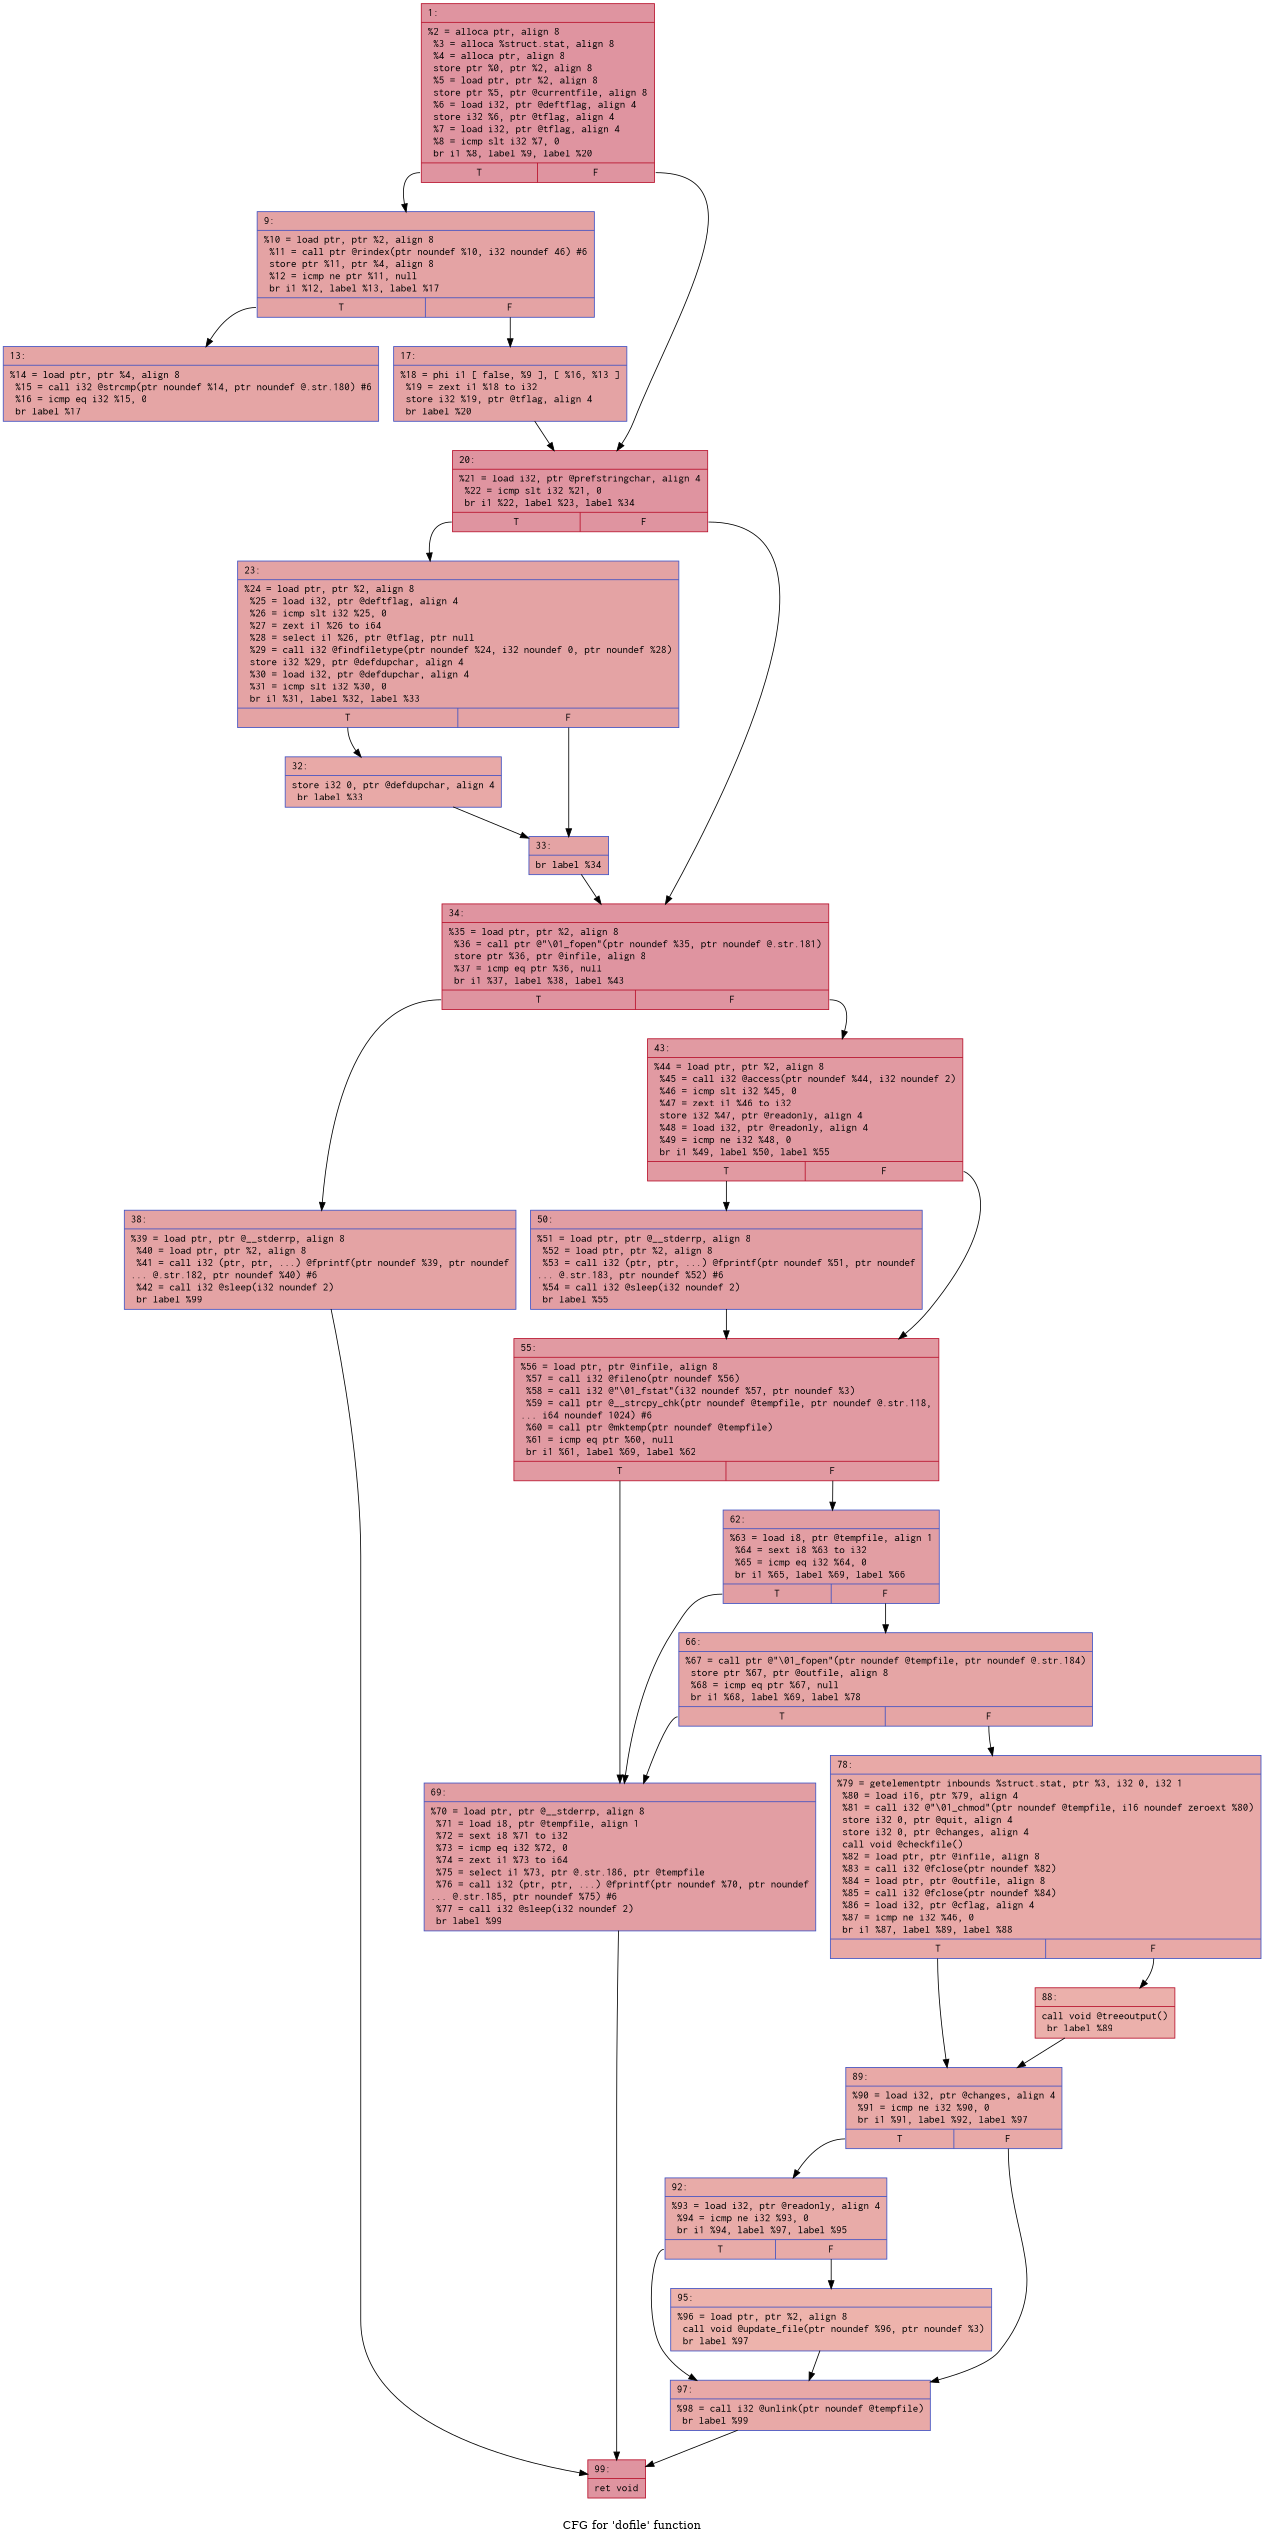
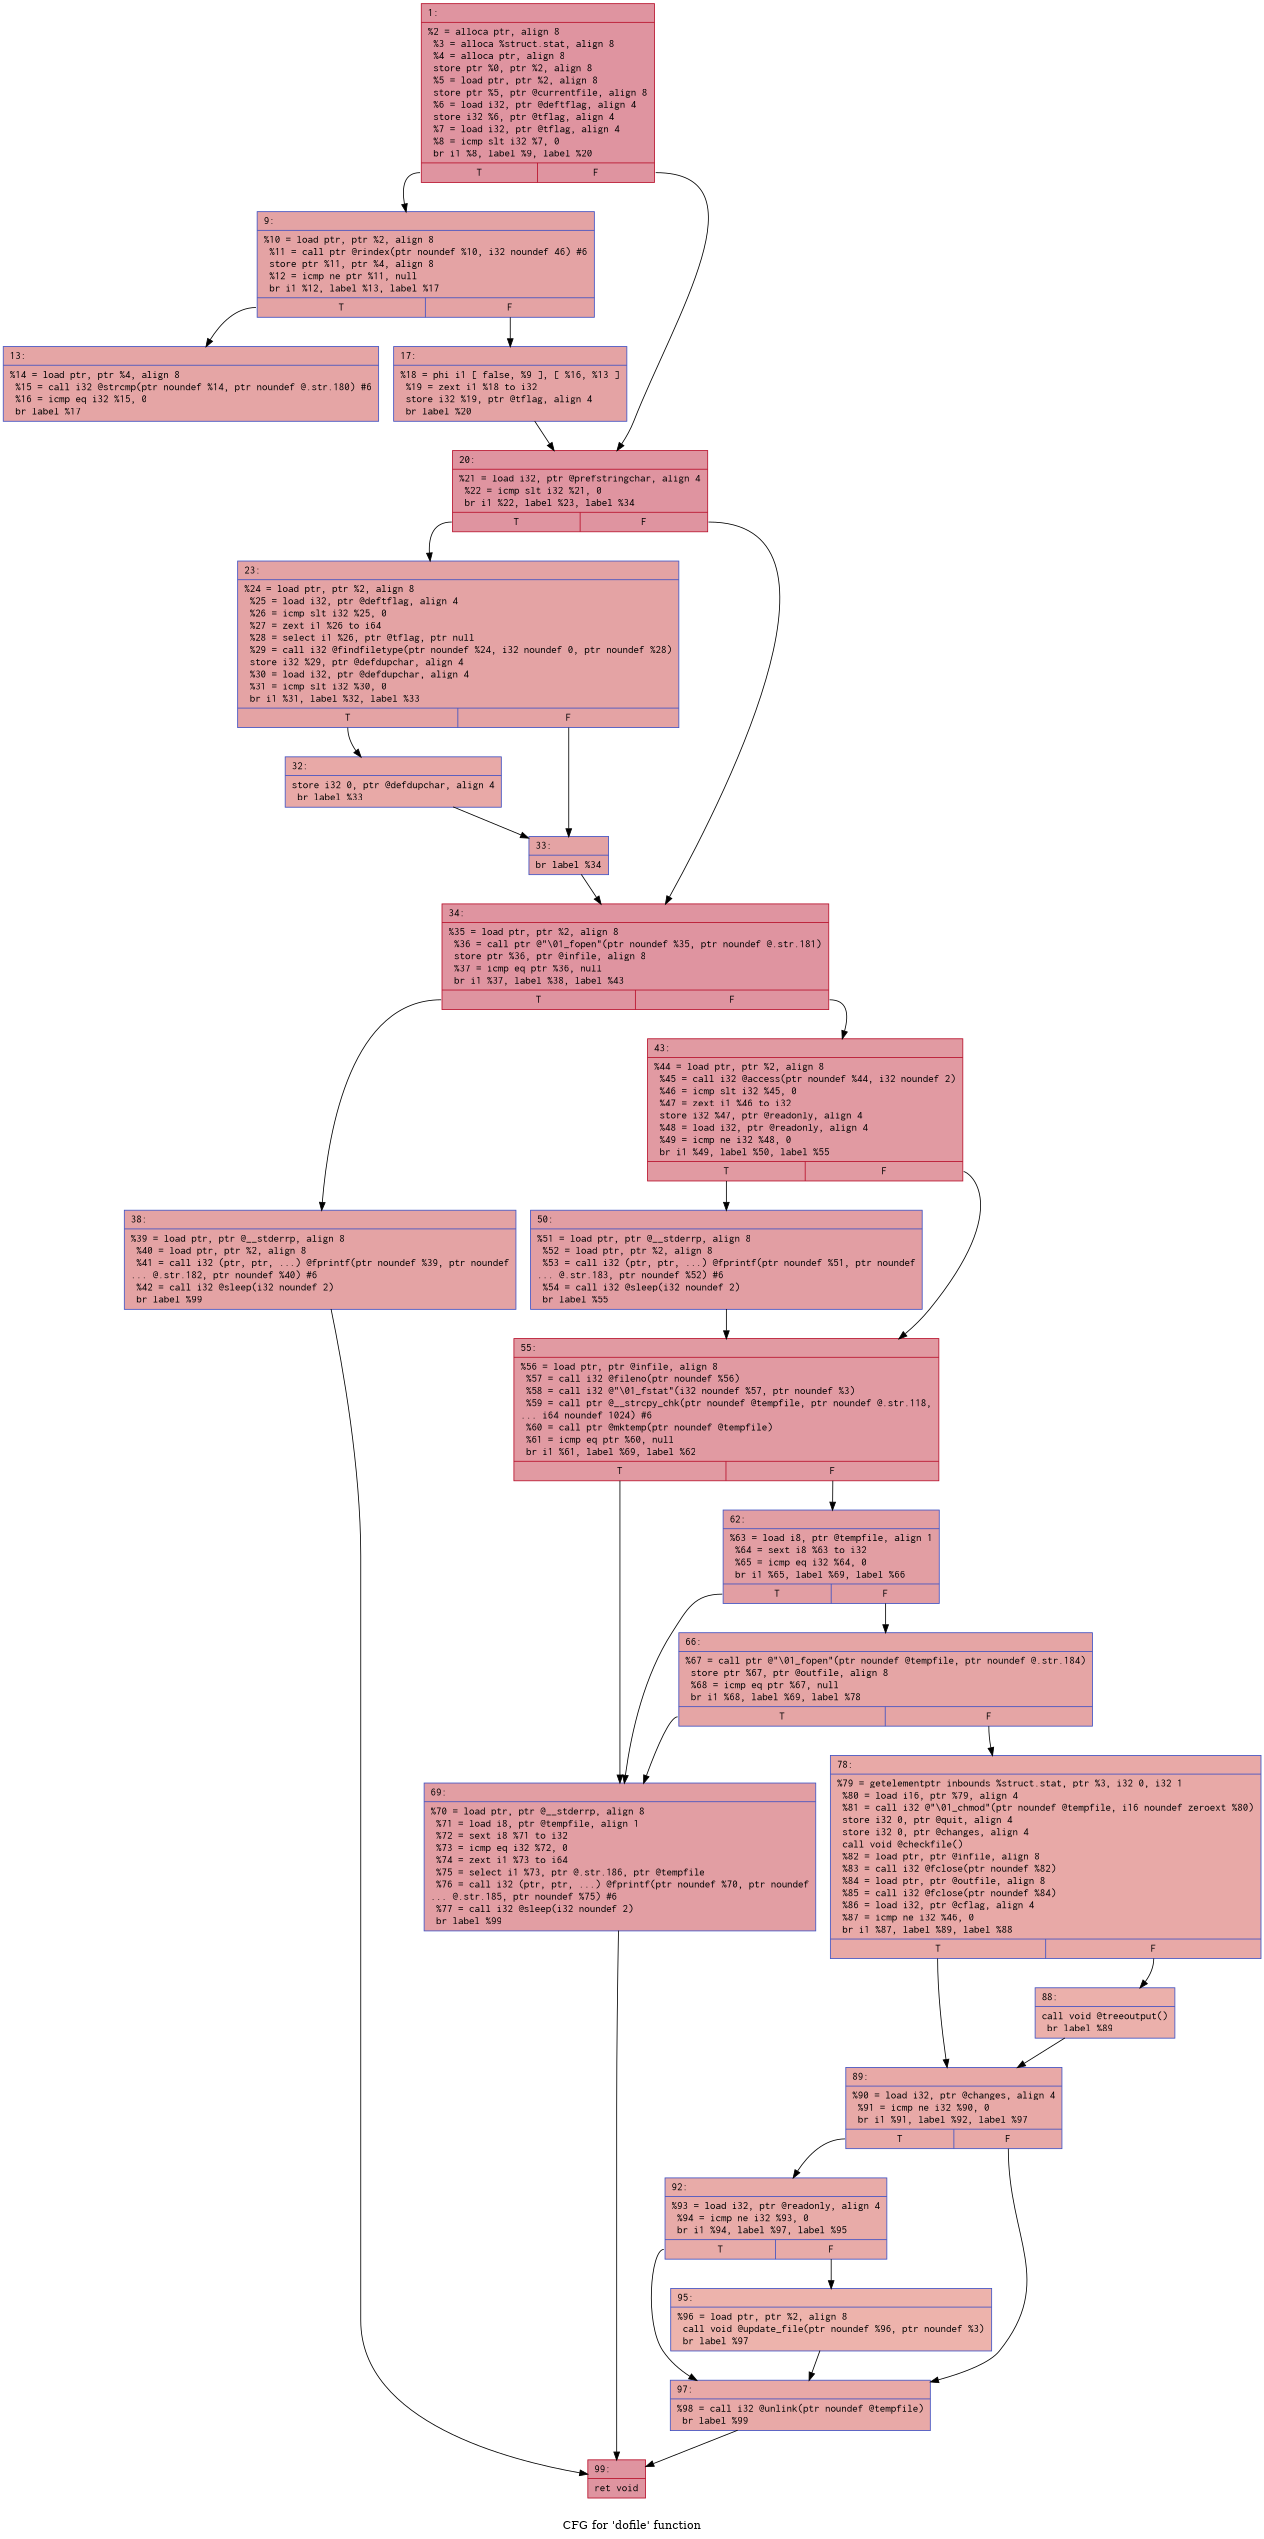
  digraph {
    label="CFG for 'dofile' function"
    node [color="#3d50c3ff" fillcolor="#c32e3170" fontname=Courier shape=record style=filled]
    edge [tailport=s0]
    n1 [color="#b70d28ff" fillcolor="#b70d2870" label="{1:\l|  %2 = alloca ptr, align 8\l  %3 = alloca %struct.stat, align 8\l  %4 = alloca ptr, align 8\l  store ptr %0, ptr %2, align 8\l  %5 = load ptr, ptr %2, align 8\l  store ptr %5, ptr @currentfile, align 8\l  %6 = load i32, ptr @deftflag, align 4\l  store i32 %6, ptr @tflag, align 4\l  %7 = load i32, ptr @tflag, align 4\l  %8 = icmp slt i32 %7, 0\l  br i1 %8, label %9, label %20\l|{<s0>T|<s1>F}}"]
    n2 [label="{9:\l|  %10 = load ptr, ptr %2, align 8\l  %11 = call ptr @rindex(ptr noundef %10, i32 noundef 46) #6\l  store ptr %11, ptr %4, align 8\l  %12 = icmp ne ptr %11, null\l  br i1 %12, label %13, label %17\l|{<s0>T|<s1>F}}"]
    n3 [color="#b70d28ff" fillcolor="#b70d2870" label="{20:\l|  %21 = load i32, ptr @prefstringchar, align 4\l  %22 = icmp slt i32 %21, 0\l  br i1 %22, label %23, label %34\l|{<s0>T|<s1>F}}"]
    n4 [fillcolor="#c5333470" label="{13:\l|  %14 = load ptr, ptr %4, align 8\l  %15 = call i32 @strcmp(ptr noundef %14, ptr noundef @.str.180) #6\l  %16 = icmp eq i32 %15, 0\l  br label %17\l}"]
    n5 [label="{17:\l|  %18 = phi i1 [ false, %9 ], [ %16, %13 ]\l  %19 = zext i1 %18 to i32\l  store i32 %19, ptr @tflag, align 4\l  br label %20\l}"]
    n6 [label="{23:\l|  %24 = load ptr, ptr %2, align 8\l  %25 = load i32, ptr @deftflag, align 4\l  %26 = icmp slt i32 %25, 0\l  %27 = zext i1 %26 to i64\l  %28 = select i1 %26, ptr @tflag, ptr null\l  %29 = call i32 @findfiletype(ptr noundef %24, i32 noundef 0, ptr noundef %28)\l  store i32 %29, ptr @defdupchar, align 4\l  %30 = load i32, ptr @defdupchar, align 4\l  %31 = icmp slt i32 %30, 0\l  br i1 %31, label %32, label %33\l|{<s0>T|<s1>F}}"]
    n7 [color="#b70d28ff" fillcolor="#b70d2870" label="{34:\l|  %35 = load ptr, ptr %2, align 8\l  %36 = call ptr @\"\\01_fopen\"(ptr noundef %35, ptr noundef @.str.181)\l  store ptr %36, ptr @infile, align 8\l  %37 = icmp eq ptr %36, null\l  br i1 %37, label %38, label %43\l|{<s0>T|<s1>F}}"]
    n8 [fillcolor="#ca3b3770" label="{32:\l|  store i32 0, ptr @defdupchar, align 4\l  br label %33\l}"]
    n9 [label="{33:\l|  br label %34\l}"]
    n10 [label="{38:\l|  %39 = load ptr, ptr @__stderrp, align 8\l  %40 = load ptr, ptr %2, align 8\l  %41 = call i32 (ptr, ptr, ...) @fprintf(ptr noundef %39, ptr noundef\l... @.str.182, ptr noundef %40) #6\l  %42 = call i32 @sleep(i32 noundef 2)\l  br label %99\l}"]
    n11 [color="#b70d28ff" fillcolor="#bb1b2c70" label="{43:\l|  %44 = load ptr, ptr %2, align 8\l  %45 = call i32 @access(ptr noundef %44, i32 noundef 2)\l  %46 = icmp slt i32 %45, 0\l  %47 = zext i1 %46 to i32\l  store i32 %47, ptr @readonly, align 4\l  %48 = load i32, ptr @readonly, align 4\l  %49 = icmp ne i32 %48, 0\l  br i1 %49, label %50, label %55\l|{<s0>T|<s1>F}}"]
    n12 [color="#b70d28ff" fillcolor="#b70d2870" label="{99:\l|  ret void\l}"]
    n13 [fillcolor="#be242e70" label="{50:\l|  %51 = load ptr, ptr @__stderrp, align 8\l  %52 = load ptr, ptr %2, align 8\l  %53 = call i32 (ptr, ptr, ...) @fprintf(ptr noundef %51, ptr noundef\l... @.str.183, ptr noundef %52) #6\l  %54 = call i32 @sleep(i32 noundef 2)\l  br label %55\l}"]
    n14 [color="#b70d28ff" fillcolor="#bb1b2c70" label="{55:\l|  %56 = load ptr, ptr @infile, align 8\l  %57 = call i32 @fileno(ptr noundef %56)\l  %58 = call i32 @\"\\01_fstat\"(i32 noundef %57, ptr noundef %3)\l  %59 = call ptr @__strcpy_chk(ptr noundef @tempfile, ptr noundef @.str.118,\l... i64 noundef 1024) #6\l  %60 = call ptr @mktemp(ptr noundef @tempfile)\l  %61 = icmp eq ptr %60, null\l  br i1 %61, label %69, label %62\l|{<s0>T|<s1>F}}"]
    n15 [fillcolor="#be242e70" label="{69:\l|  %70 = load ptr, ptr @__stderrp, align 8\l  %71 = load i8, ptr @tempfile, align 1\l  %72 = sext i8 %71 to i32\l  %73 = icmp eq i32 %72, 0\l  %74 = zext i1 %73 to i64\l  %75 = select i1 %73, ptr @.str.186, ptr @tempfile\l  %76 = call i32 (ptr, ptr, ...) @fprintf(ptr noundef %70, ptr noundef\l... @.str.185, ptr noundef %75) #6\l  %77 = call i32 @sleep(i32 noundef 2)\l  br label %99\l}"]
    n16 [fillcolor="#be242e70" label="{62:\l|  %63 = load i8, ptr @tempfile, align 1\l  %64 = sext i8 %63 to i32\l  %65 = icmp eq i32 %64, 0\l  br i1 %65, label %69, label %66\l|{<s0>T|<s1>F}}"]
    n17 [fillcolor="#c5333470" label="{66:\l|  %67 = call ptr @\"\\01_fopen\"(ptr noundef @tempfile, ptr noundef @.str.184)\l  store ptr %67, ptr @outfile, align 8\l  %68 = icmp eq ptr %67, null\l  br i1 %68, label %69, label %78\l|{<s0>T|<s1>F}}"]
    n18 [fillcolor="#ca3b3770" label="{78:\l|  %79 = getelementptr inbounds %struct.stat, ptr %3, i32 0, i32 1\l  %80 = load i16, ptr %79, align 4\l  %81 = call i32 @\"\\01_chmod\"(ptr noundef @tempfile, i16 noundef zeroext %80)\l  store i32 0, ptr @quit, align 4\l  store i32 0, ptr @changes, align 4\l  call void @checkfile()\l  %82 = load ptr, ptr @infile, align 8\l  %83 = call i32 @fclose(ptr noundef %82)\l  %84 = load ptr, ptr @outfile, align 8\l  %85 = call i32 @fclose(ptr noundef %84)\l  %86 = load i32, ptr @cflag, align 4\l  %87 = icmp ne i32 %46, 0\l  br i1 %87, label %89, label %88\l|{<s0>T|<s1>F}}"]
    n19 [fillcolor="#ca3b3770" label="{89:\l|  %90 = load i32, ptr @changes, align 4\l  %91 = icmp ne i32 %90, 0\l  br i1 %91, label %92, label %97\l|{<s0>T|<s1>F}}"]
-   n20 [color="#b70d28ff" fillcolor="#d24b4070" label="{88:\l|  call void @treeoutput()\l  br label %89\l}"]
+   n20 [fillcolor="#d24b4070" label="{88:\l|  call void @treeoutput()\l  br label %89\l}"]
    n21 [fillcolor="#cc403a70" label="{92:\l|  %93 = load i32, ptr @readonly, align 4\l  %94 = icmp ne i32 %93, 0\l  br i1 %94, label %97, label %95\l|{<s0>T|<s1>F}}"]
    n22 [fillcolor="#ca3b3770" label="{97:\l|  %98 = call i32 @unlink(ptr noundef @tempfile)\l  br label %99\l}"]
    n23 [fillcolor="#d6524470" label="{95:\l|  %96 = load ptr, ptr %2, align 8\l  call void @update_file(ptr noundef %96, ptr noundef %3)\l  br label %97\l}"]
    n1 -> n2
    n1 -> n3 [tailport=s1]
    n2 -> n4
    n2 -> n5 [tailport=s1]
    n3 -> n6
    n3 -> n7 [tailport=s1]
    n5 -> n3
    n6 -> n8
    n6 -> n9 [tailport=s1]
    n7 -> n10
    n7 -> n11 [tailport=s1]
    n8 -> n9
    n9 -> n7
    n10 -> n12
    n11 -> n13
    n11 -> n14 [tailport=s1]
    n13 -> n14
    n14 -> n15
    n14 -> n16 [tailport=s1]
    n15 -> n12
    n16 -> n15
    n16 -> n17 [tailport=s1]
    n17 -> n15
    n17 -> n18 [tailport=s1]
    n18 -> n19
    n18 -> n20 [tailport=s1]
    n19 -> n21
    n19 -> n22 [tailport=s1]
    n20 -> n19
    n21 -> n22
    n21 -> n23 [tailport=s1]
    n22 -> n12
    n23 -> n22
  }
